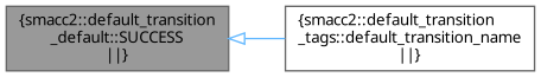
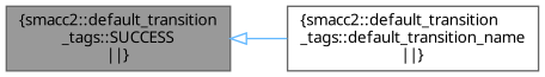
  digraph {
    rankdir=LR
    fontname="Noto Sans"
    node [color=gray40 fontname="Noto Sans" fontsize=10 shape=box style=filled]
-   n1 [fillcolor=grey60 fontcolor=black height=0.2 label="{smacc2::default_transition\l_default::SUCCESS\n||}" width=0.4]
+   n1 [fillcolor=grey60 fontcolor=black height=0.2 label="{smacc2::default_transition\l_tags::SUCCESS\n||}" width=0.4]
    n2 [fillcolor=white height=0.2 label="{smacc2::default_transition\l_tags::default_transition_name\n||}" width=0.4]
    n1 -> n2 [arrowtail=onormal color=steelblue1 dir=back fontname="Noto Sans" fontsize=10 labelfontname=Helvetica labelfontsize=10 style=solid]
  }
